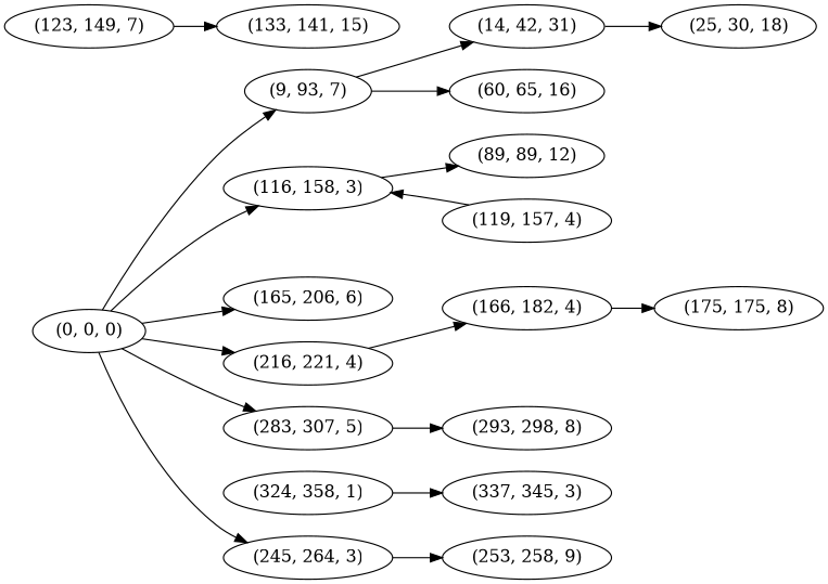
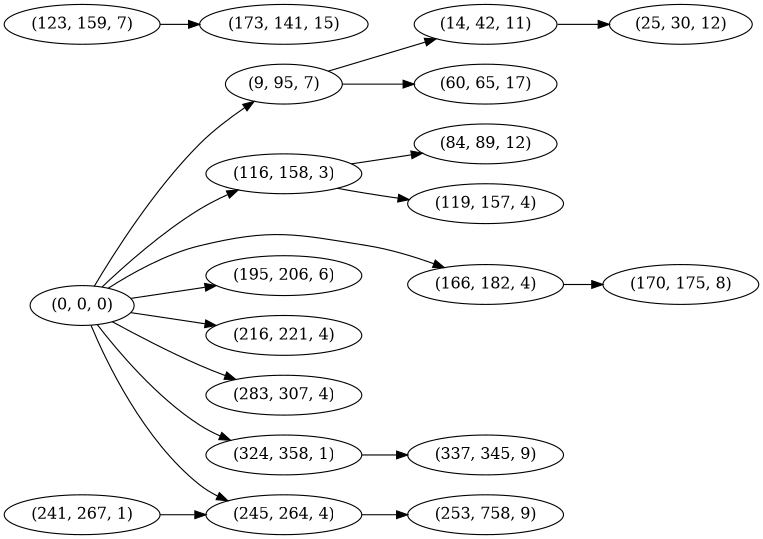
  digraph {
    rankdir=LR
    "(0, 0, 0)"
-   "(9, 95, 7)" [label="(9, 93, 7)"]
+   "(9, 95, 7)"
    "(116, 158, 3)"
    "(166, 182, 4)"
-   "(195, 206, 6)" [label="(165, 206, 6)"]
+   "(195, 206, 6)"
    "(216, 221, 4)"
-   "(283, 307, 4)" [label="(283, 307, 5)"]
+   "(283, 307, 4)"
    "(324, 358, 1)"
-   "(245, 264, 4)" [label="(245, 264, 3)"]
-   "(14, 42, 11)" [label="(14, 42, 31)"]
-   "(60, 65, 17)" [label="(60, 65, 16)"]
-   "(84, 89, 12)" [label="(89, 89, 12)"]
+   "(245, 264, 4)"
+   "(14, 42, 11)"
+   "(60, 65, 17)"
+   "(84, 89, 12)"
    "(119, 157, 4)"
-   "(170, 175, 8)" [label="(175, 175, 8)"]
-   "(293, 298, 8)"
-   "(337, 345, 9)" [label="(337, 345, 3)"]
-   "(25, 30, 18)"
-   "(123, 149, 7)"
-   "(133, 141, 15)"
-   "(253, 258, 9)"
+   "(170, 175, 8)"
+   "(241, 267, 1)"
+   "(337, 345, 9)"
+   "(25, 30, 18)" [label="(25, 30, 12)"]
+   "(123, 149, 7)" [label="(123, 159, 7)"]
+   "(133, 141, 15)" [label="(173, 141, 15)"]
+   "(253, 258, 9)" [label="(253, 758, 9)"]
    "(0, 0, 0)" -> "(9, 95, 7)"
    "(0, 0, 0)" -> "(116, 158, 3)"
-   "(216, 221, 4)" -> "(166, 182, 4)"
+   "(0, 0, 0)" -> "(166, 182, 4)"
    "(0, 0, 0)" -> "(195, 206, 6)"
    "(0, 0, 0)" -> "(216, 221, 4)"
    "(0, 0, 0)" -> "(283, 307, 4)"
+   "(0, 0, 0)" -> "(324, 358, 1)"
    "(0, 0, 0)" -> "(245, 264, 4)"
    "(9, 95, 7)" -> "(14, 42, 11)"
    "(9, 95, 7)" -> "(60, 65, 17)"
    "(116, 158, 3)" -> "(84, 89, 12)"
-   "(119, 157, 4)" -> "(116, 158, 3)"
+   "(116, 158, 3)" -> "(119, 157, 4)"
    "(166, 182, 4)" -> "(170, 175, 8)"
-   "(283, 307, 4)" -> "(293, 298, 8)"
    "(324, 358, 1)" -> "(337, 345, 9)"
    "(245, 264, 4)" -> "(253, 258, 9)"
    "(14, 42, 11)" -> "(25, 30, 18)"
+   "(241, 267, 1)" -> "(245, 264, 4)"
    "(123, 149, 7)" -> "(133, 141, 15)"
  }
